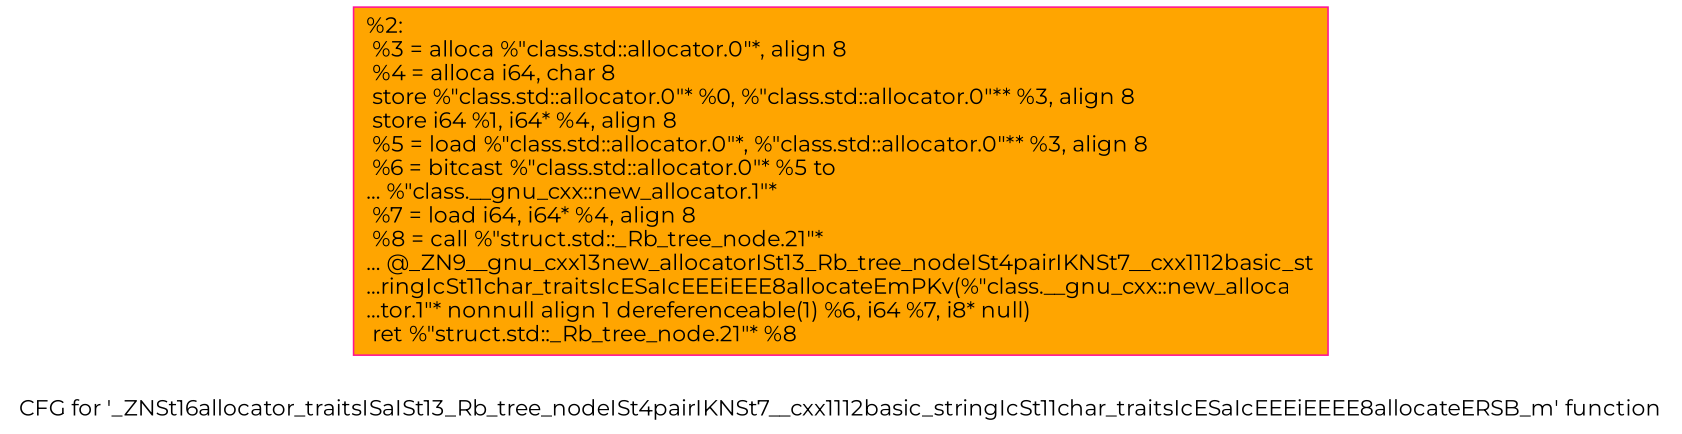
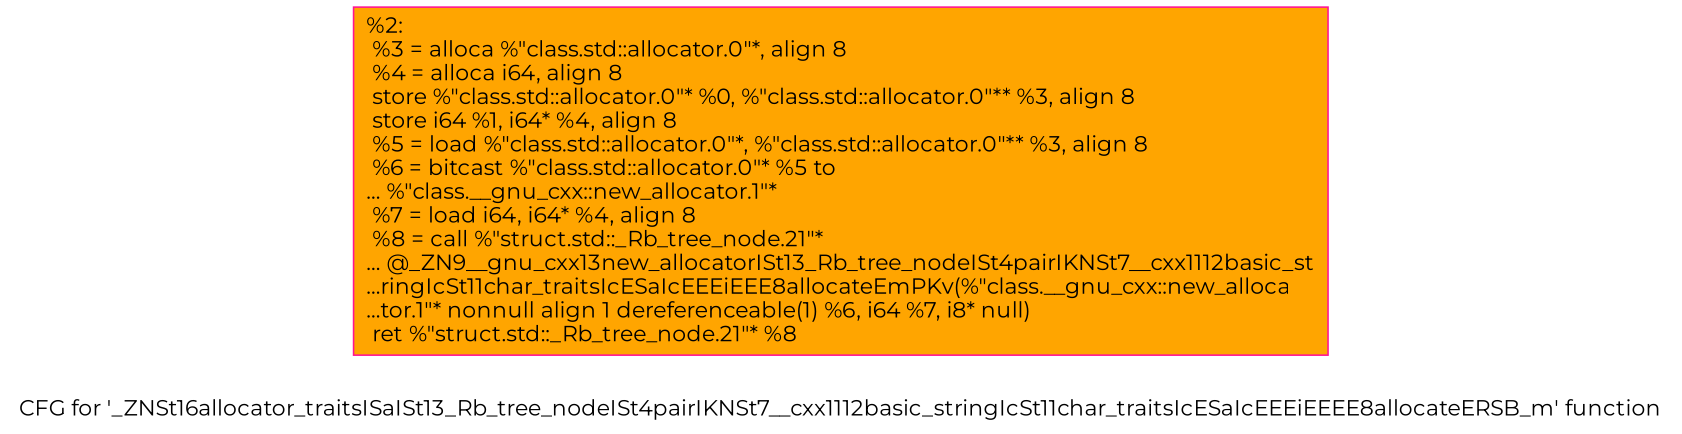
  digraph {
    label="CFG for '_ZNSt16allocator_traitsISaISt13_Rb_tree_nodeISt4pairIKNSt7__cxx1112basic_stringIcSt11char_traitsIcESaIcEEEiEEEE8allocateERSB_m' function"
    fontname=Montserrat
-   n1 [color=deeppink fillcolor=orange label="{%2:\l  %3 = alloca %\"class.std::allocator.0\"*, align 8\l  %4 = alloca i64, char 8\l  store %\"class.std::allocator.0\"* %0, %\"class.std::allocator.0\"** %3, align 8\l  store i64 %1, i64* %4, align 8\l  %5 = load %\"class.std::allocator.0\"*, %\"class.std::allocator.0\"** %3, align 8\l  %6 = bitcast %\"class.std::allocator.0\"* %5 to\l... %\"class.__gnu_cxx::new_allocator.1\"*\l  %7 = load i64, i64* %4, align 8\l  %8 = call %\"struct.std::_Rb_tree_node.21\"*\l... @_ZN9__gnu_cxx13new_allocatorISt13_Rb_tree_nodeISt4pairIKNSt7__cxx1112basic_st\l...ringIcSt11char_traitsIcESaIcEEEiEEE8allocateEmPKv(%\"class.__gnu_cxx::new_alloca\l...tor.1\"* nonnull align 1 dereferenceable(1) %6, i64 %7, i8* null)\l  ret %\"struct.std::_Rb_tree_node.21\"* %8\l}" shape=record style=filled fontname=Montserrat]
+   n1 [color=deeppink fillcolor=orange label="{%2:\l  %3 = alloca %\"class.std::allocator.0\"*, align 8\l  %4 = alloca i64, align 8\l  store %\"class.std::allocator.0\"* %0, %\"class.std::allocator.0\"** %3, align 8\l  store i64 %1, i64* %4, align 8\l  %5 = load %\"class.std::allocator.0\"*, %\"class.std::allocator.0\"** %3, align 8\l  %6 = bitcast %\"class.std::allocator.0\"* %5 to\l... %\"class.__gnu_cxx::new_allocator.1\"*\l  %7 = load i64, i64* %4, align 8\l  %8 = call %\"struct.std::_Rb_tree_node.21\"*\l... @_ZN9__gnu_cxx13new_allocatorISt13_Rb_tree_nodeISt4pairIKNSt7__cxx1112basic_st\l...ringIcSt11char_traitsIcESaIcEEEiEEE8allocateEmPKv(%\"class.__gnu_cxx::new_alloca\l...tor.1\"* nonnull align 1 dereferenceable(1) %6, i64 %7, i8* null)\l  ret %\"struct.std::_Rb_tree_node.21\"* %8\l}" shape=record style=filled fontname=Montserrat]
  }
